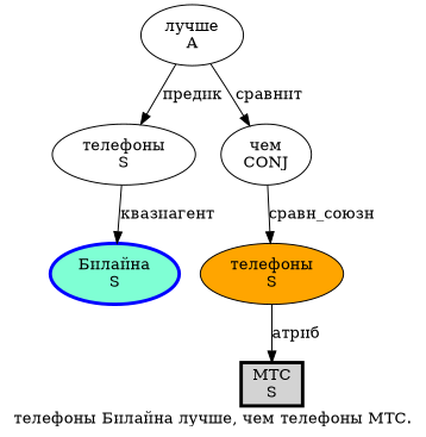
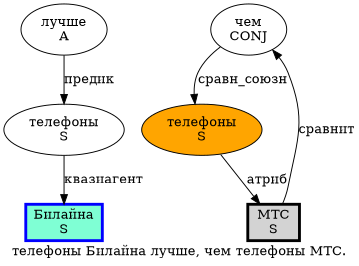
  digraph {
    label="телефоны Билайна лучше, чем телефоны МТС."
    node [fillcolor=white penwidth=1 shape=ellipse style=filled]
    n1 [label="телефоны\nS"]
-   n2 [color=blue fillcolor=aquamarine label="Билайна\nS" penwidth=3]
+   n2 [color=blue fillcolor=aquamarine label="Билайна\nS" penwidth=3 shape=box]
    n3 [label="лучше\nA"]
    n4 [label="чем\nCONJ"]
    n5 [fillcolor=orange label="телефоны\nS"]
    n6 [color=black fillcolor=lightgrey label="МТС\nS" penwidth=3 shape=box]
    n1 -> n2 [label="квазиагент"]
    n3 -> n1 [label="предик"]
-   n3 -> n4 [label="сравнит"]
+   n6 -> n4 [label="сравнит"]
    n4 -> n5 [label="сравн_союзн"]
    n5 -> n6 [label="атриб"]
  }
